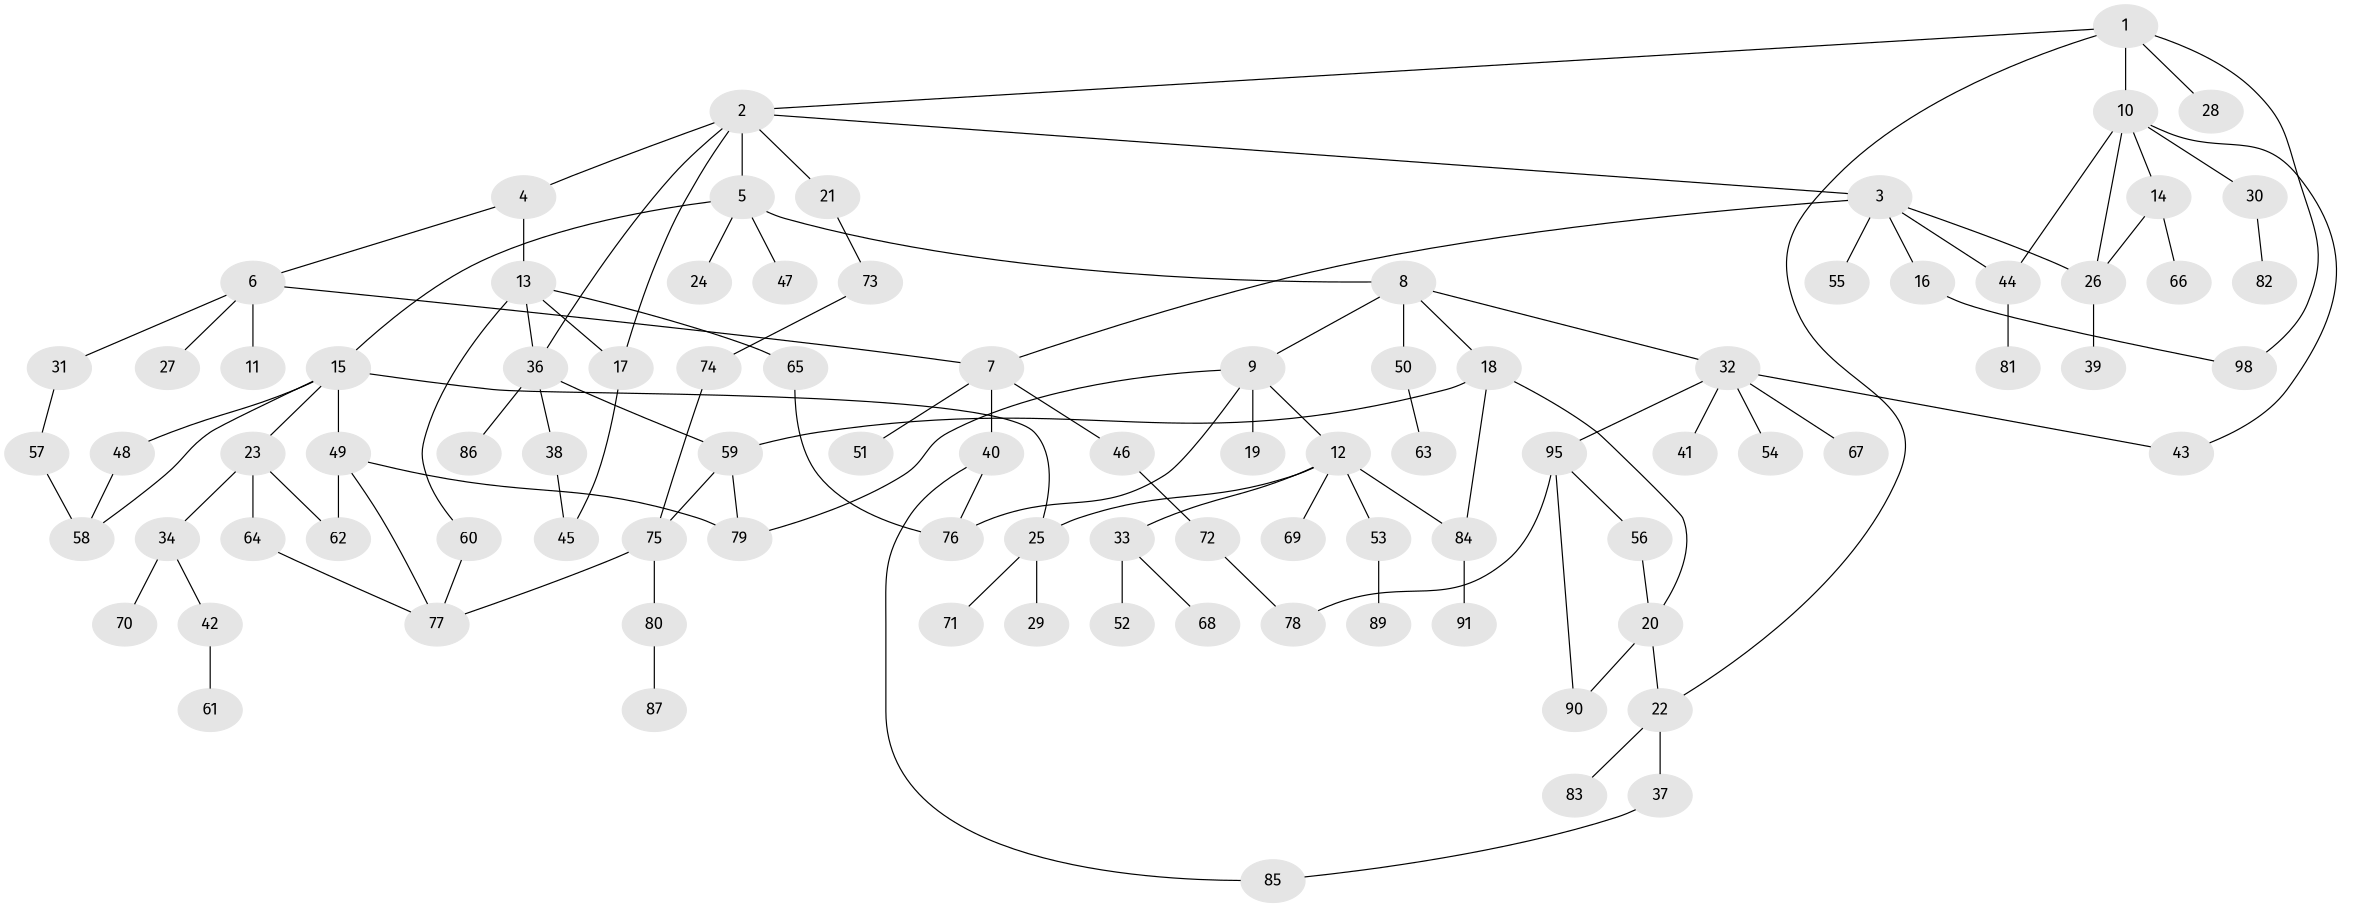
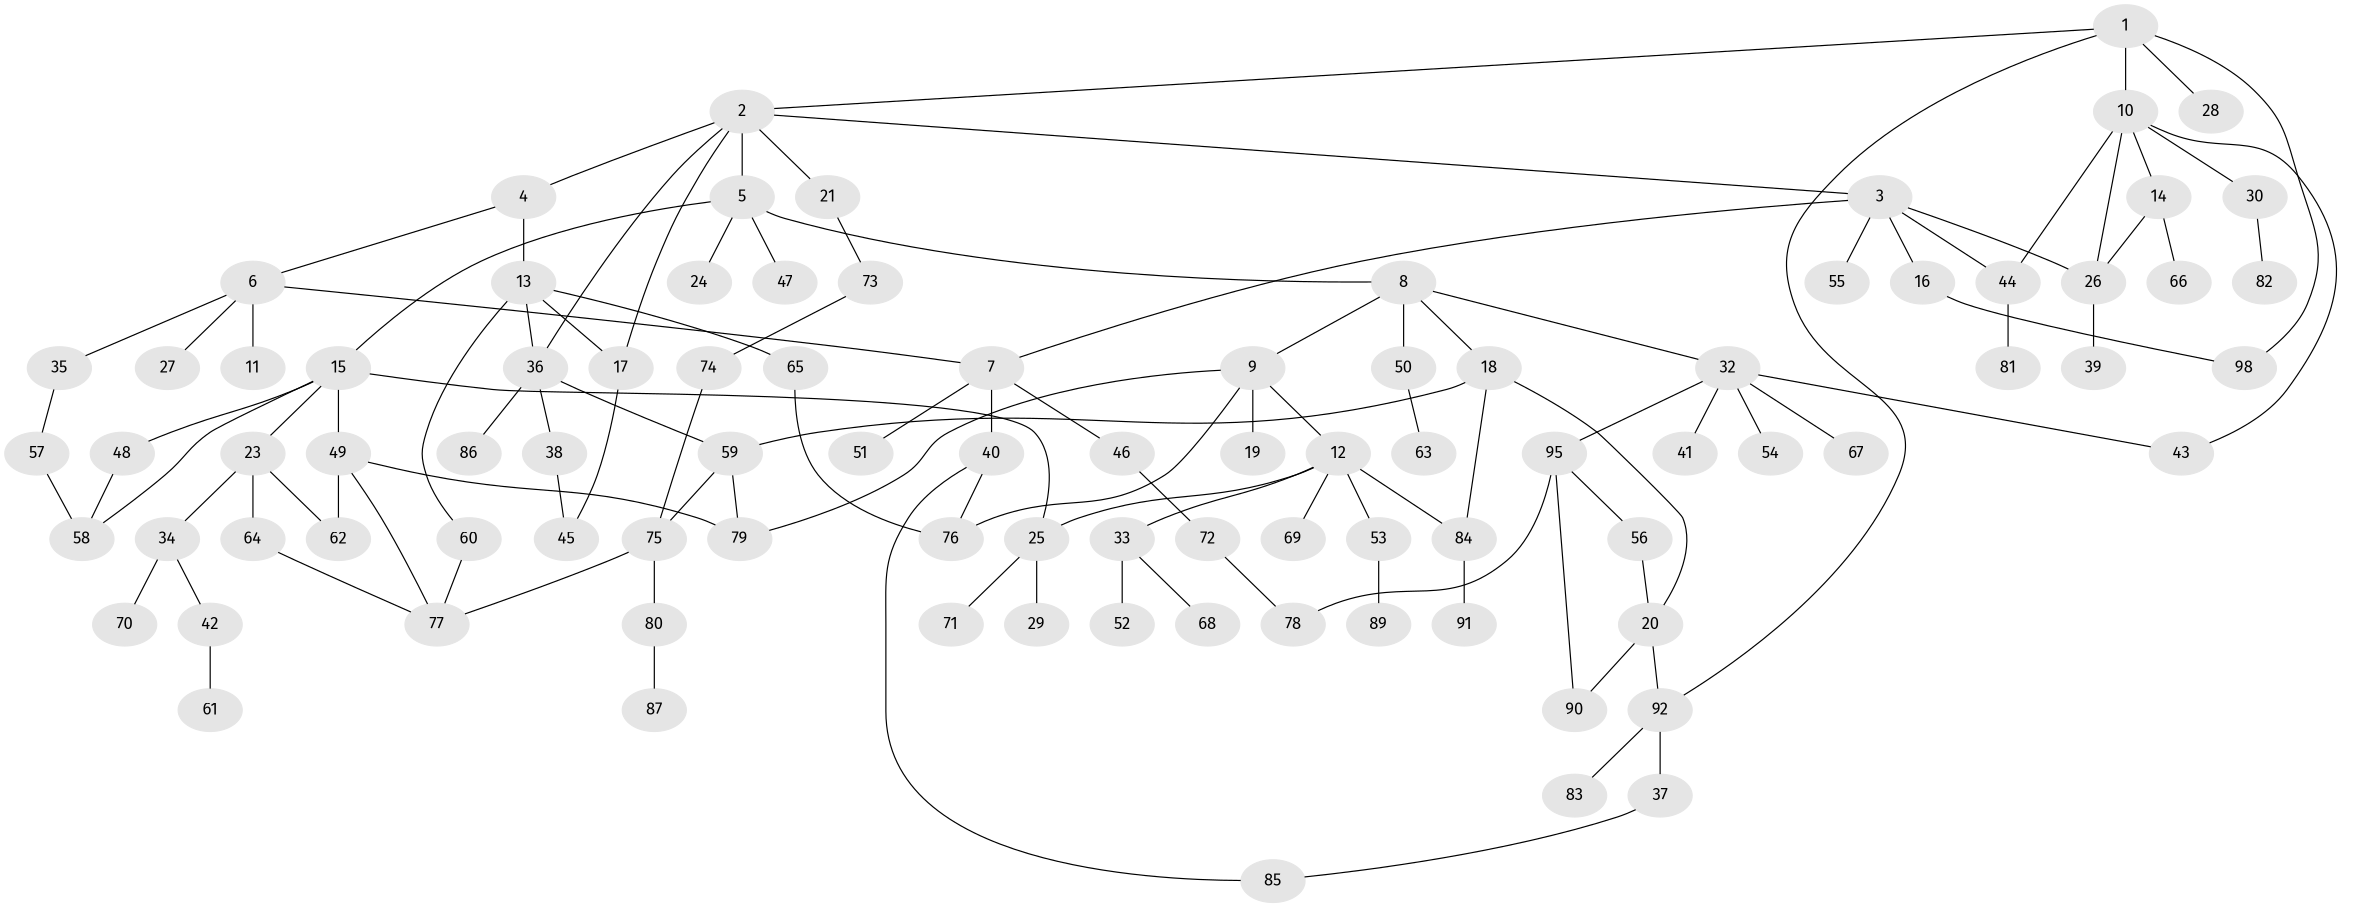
  graph {
    fontname="Fira Sans"
    node [color=gray90 fontname="Fira Sans" style=filled]
    edge [fontname="Fira Sans"]
    1
    2
    10
-   22
+   22 [label=92]
    28
    n6 [label=98]
    3
    4
    5
    17
    21
    36
    26
    44
    14
    30
    43
    37
    83
    7
    16
    55
    6
    13
    8
    15
    24
    47
    45
    73
    86
    59
    38
    40
    46
    51
    39
    81
    11
    27
-   31
+   31 [label=35]
    60
    65
    9
    18
    32
    50
    25
    23
    48
    49
    58
    57
    76
    85
    72
    12
    19
    79
    84
    20
    n62 [label=95]
    41
    54
    67
    63
    33
    53
    69
    66
    82
    29
    71
    52
    68
    89
    91
    77
    34
    62
    64
    90
    75
    74
    42
    70
    56
    78
    61
    80
    87
    1 -- 2
    1 -- 10
    1 -- 22
    1 -- 28
    1 -- n6
    2 -- 3
    2 -- 4
    2 -- 5
    2 -- 17
    2 -- 21
    2 -- 36
    10 -- 26
    10 -- 44
    10 -- 14
    10 -- 30
    10 -- 43
    22 -- 37
    22 -- 83
    3 -- 26
    3 -- 44
    3 -- 7
    3 -- 16
    3 -- 55
    4 -- 6
    4 -- 13
    5 -- 8
    5 -- 15
    5 -- 24
    5 -- 47
    17 -- 45
    21 -- 73
    36 -- 86
    36 -- 59
    36 -- 38
    26 -- 39
    44 -- 81
    14 -- 26
    14 -- 66
    30 -- 82
    37 -- 85
    7 -- 40
    7 -- 46
    7 -- 51
    16 -- n6
    6 -- 7
    6 -- 11
    6 -- 27
    6 -- 31
    13 -- 17
    13 -- 36
    13 -- 60
    13 -- 65
    8 -- 9
    8 -- 18
    8 -- 32
    8 -- 50
    15 -- 25
    15 -- 23
    15 -- 48
    15 -- 49
    15 -- 58
    73 -- 74
    59 -- 79
    59 -- 75
    38 -- 45
    40 -- 76
    40 -- 85
    46 -- 72
    31 -- 57
    60 -- 77
    65 -- 76
    9 -- 76
    9 -- 12
    9 -- 19
    9 -- 79
    18 -- 59
    18 -- 84
    18 -- 20
    32 -- 43
    32 -- n62
    32 -- 41
    32 -- 54
    32 -- 67
    50 -- 63
    25 -- 29
    25 -- 71
    23 -- 34
    23 -- 62
    23 -- 64
    48 -- 58
    49 -- 79
    49 -- 77
    49 -- 62
    57 -- 58
    72 -- 78
    12 -- 25
    12 -- 84
    12 -- 33
    12 -- 53
    12 -- 69
    84 -- 91
    20 -- 22
    20 -- 90
    n62 -- 90
    n62 -- 56
    n62 -- 78
    33 -- 52
    33 -- 68
    53 -- 89
    34 -- 42
    34 -- 70
    64 -- 77
    75 -- 77
    75 -- 80
    74 -- 75
    42 -- 61
    56 -- 20
    80 -- 87
  }
